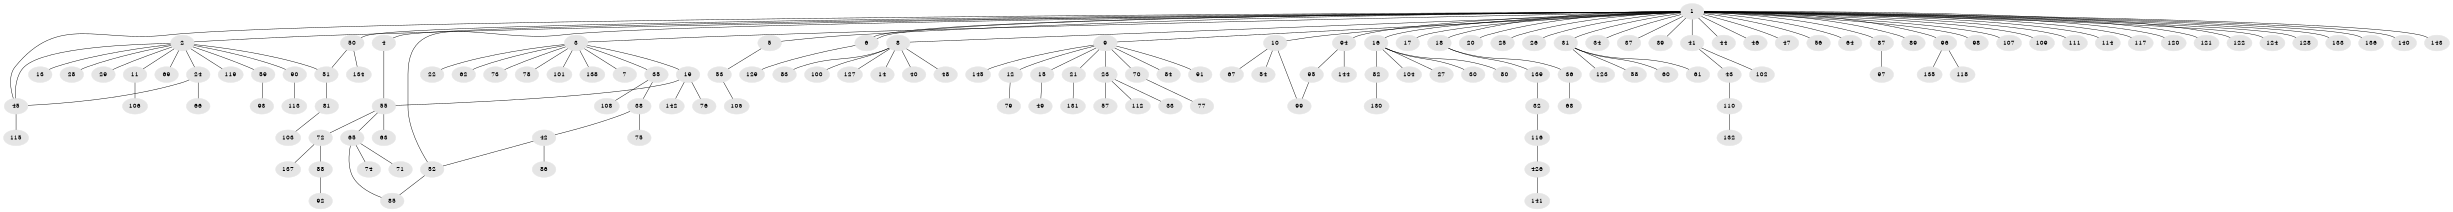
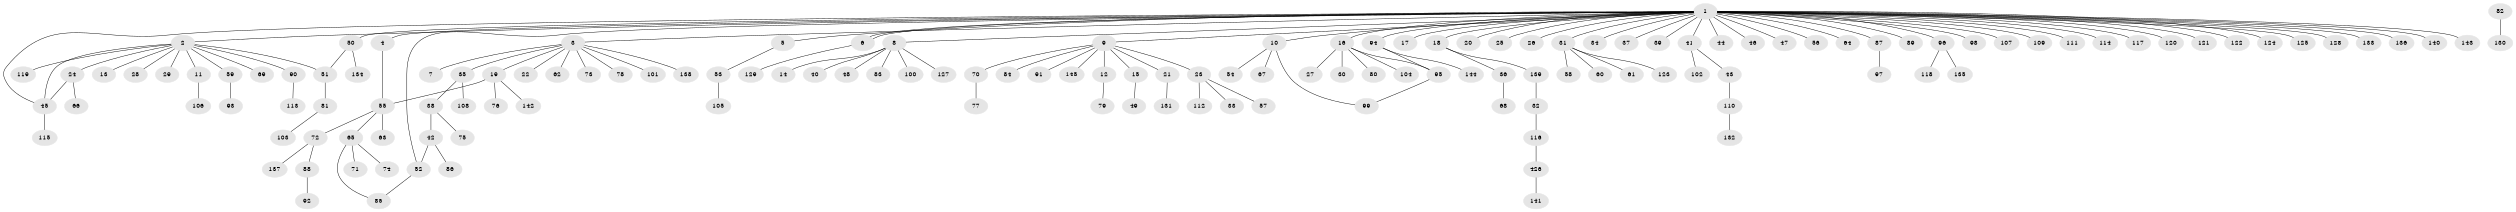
  graph {
    node [color=gray90 style=filled]
    1
    2
    3
    4
    5
    6
    8
    9
    10
    16
    17
    18
    20
    25
    26
    31
    34
    37
    39
    41
    44
    45
    46
    47
    50
    52
    56
    64
    87
    89
    94
    96
    98
    107
    109
    111
    114
    117
    120
    121
    122
    124
+   125
    128
    133
    136
    140
    143
    11
    13
    24
    28
    29
    51
    59
    69
    90
    119
    7
    19
    22
    35
    62
    73
    78
    101
    138
    55
    53
    129
    14
    40
    48
    83
    100
    127
    12
    15
    21
    23
    70
    84
    91
    145
    54
    67
    99
    27
    30
    80
    82
    104
    36
    139
    58
    60
    61
    123
    102
    43
    115
    134
    85
    97
    95
    144
    118
    135
    106
    66
    81
    93
    113
    76
    142
    38
    108
    63
    65
    72
    105
    79
    49
    131
    33
    57
    112
    77
    130
    68
    32
    116
    n133 [label=426]
    42
    75
    86
    110
    132
    103
    71
    74
    88
    137
    92
    141
    1 -- 2
    1 -- 3
    1 -- 4
    1 -- 5
    1 -- 6
    1 -- 6
    1 -- 8
    1 -- 9
    1 -- 10
    1 -- 16
    1 -- 17
    1 -- 18
    1 -- 20
    1 -- 25
    1 -- 26
    1 -- 31
    1 -- 34
    1 -- 37
    1 -- 39
    1 -- 41
    1 -- 44
    1 -- 45
    1 -- 46
    1 -- 47
    1 -- 50
    1 -- 52
    1 -- 56
    1 -- 64
    1 -- 87
    1 -- 89
    1 -- 94
    1 -- 96
    1 -- 98
    1 -- 107
    1 -- 109
    1 -- 111
    1 -- 114
    1 -- 117
    1 -- 120
    1 -- 121
    1 -- 122
    1 -- 124
+   1 -- 125
    1 -- 128
    1 -- 133
    1 -- 136
    1 -- 140
    1 -- 143
    2 -- 45
    2 -- 11
    2 -- 13
    2 -- 24
    2 -- 28
    2 -- 29
    2 -- 51
    2 -- 59
    2 -- 69
    2 -- 90
    2 -- 119
    3 -- 7
    3 -- 19
    3 -- 22
    3 -- 35
    3 -- 62
    3 -- 73
    3 -- 78
    3 -- 101
    3 -- 138
    4 -- 55
    5 -- 53
    6 -- 129
    8 -- 14
    8 -- 40
    8 -- 48
    8 -- 83
    8 -- 100
    8 -- 127
    9 -- 12
    9 -- 15
    9 -- 21
    9 -- 23
    9 -- 70
    9 -- 84
    9 -- 91
    9 -- 145
    10 -- 54
    10 -- 67
    10 -- 99
    16 -- 27
    16 -- 30
    16 -- 80
-   16 -- 82
+   16 -- 95
    16 -- 104
    18 -- 36
    18 -- 139
    31 -- 58
    31 -- 60
    31 -- 61
    31 -- 123
    41 -- 102
    41 -- 43
    45 -- 115
    50 -- 51
    50 -- 134
    52 -- 85
    87 -- 97
    94 -- 95
    94 -- 144
    96 -- 118
    96 -- 135
    11 -- 106
    24 -- 45
    24 -- 66
    51 -- 81
    59 -- 93
    90 -- 113
    19 -- 55
    19 -- 76
    19 -- 142
    35 -- 38
    35 -- 108
    55 -- 63
    55 -- 65
    55 -- 72
    53 -- 105
    12 -- 79
    15 -- 49
    21 -- 131
    23 -- 33
    23 -- 57
    23 -- 112
    70 -- 77
    82 -- 130
    36 -- 68
    139 -- 32
    43 -- 110
    95 -- 99
    81 -- 103
    38 -- 42
    38 -- 75
    65 -- 85
    65 -- 71
    65 -- 74
    72 -- 88
    72 -- 137
    32 -- 116
    116 -- n133
    n133 -- 141
    42 -- 52
    42 -- 86
    110 -- 132
    88 -- 92
  }
